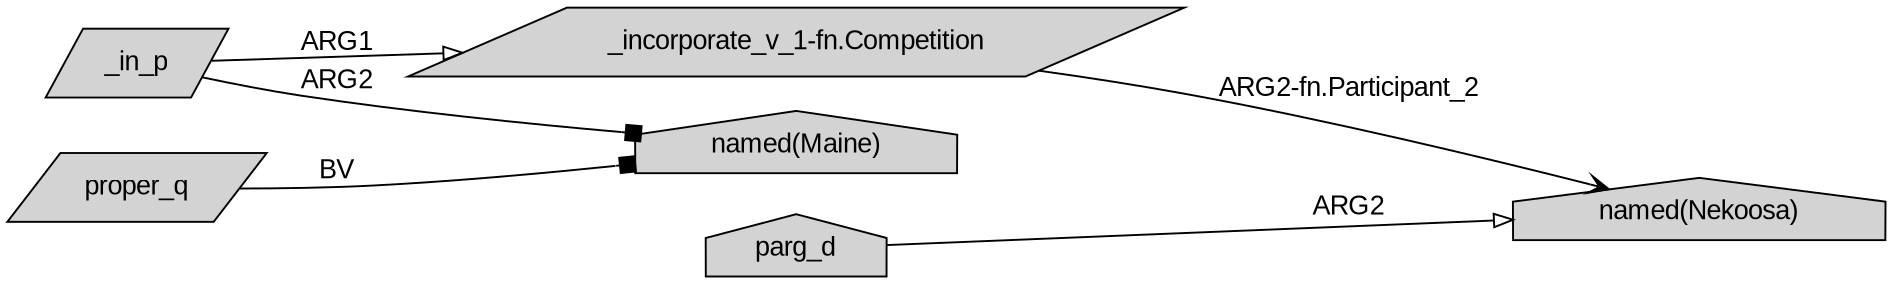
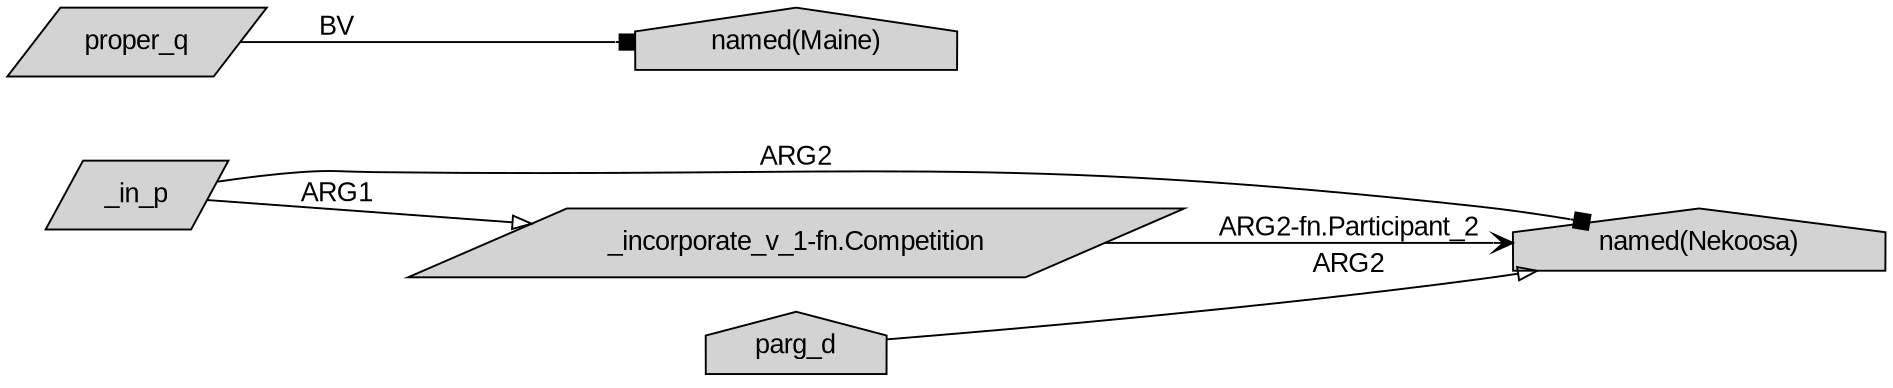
  digraph {
    fontname="Liberation Sans"
    rankdir=LR
    node [fontname="Liberation Sans" shape=house style=filled]
    edge [arrowhead=onormal fontname="Liberation Sans"]
    "named(Nekoosa)"
    "_incorporate_v_1-fn.Competition" [shape=parallelogram]
    _in_p [shape=parallelogram]
    "named(Maine)"
    parg_d
    proper_q [shape=parallelogram]
    "_incorporate_v_1-fn.Competition" -> "named(Nekoosa)" [arrowhead=vee label="ARG2-fn.Participant_2"]
    _in_p -> "_incorporate_v_1-fn.Competition" [label=ARG1]
-   _in_p -> "named(Maine)" [arrowhead=box label=ARG2]
+   _in_p -> "named(Nekoosa)" [arrowhead=box label=ARG2]
    parg_d -> "named(Nekoosa)" [label=ARG2]
    proper_q -> "named(Maine)" [arrowhead=box label=BV]
  }
